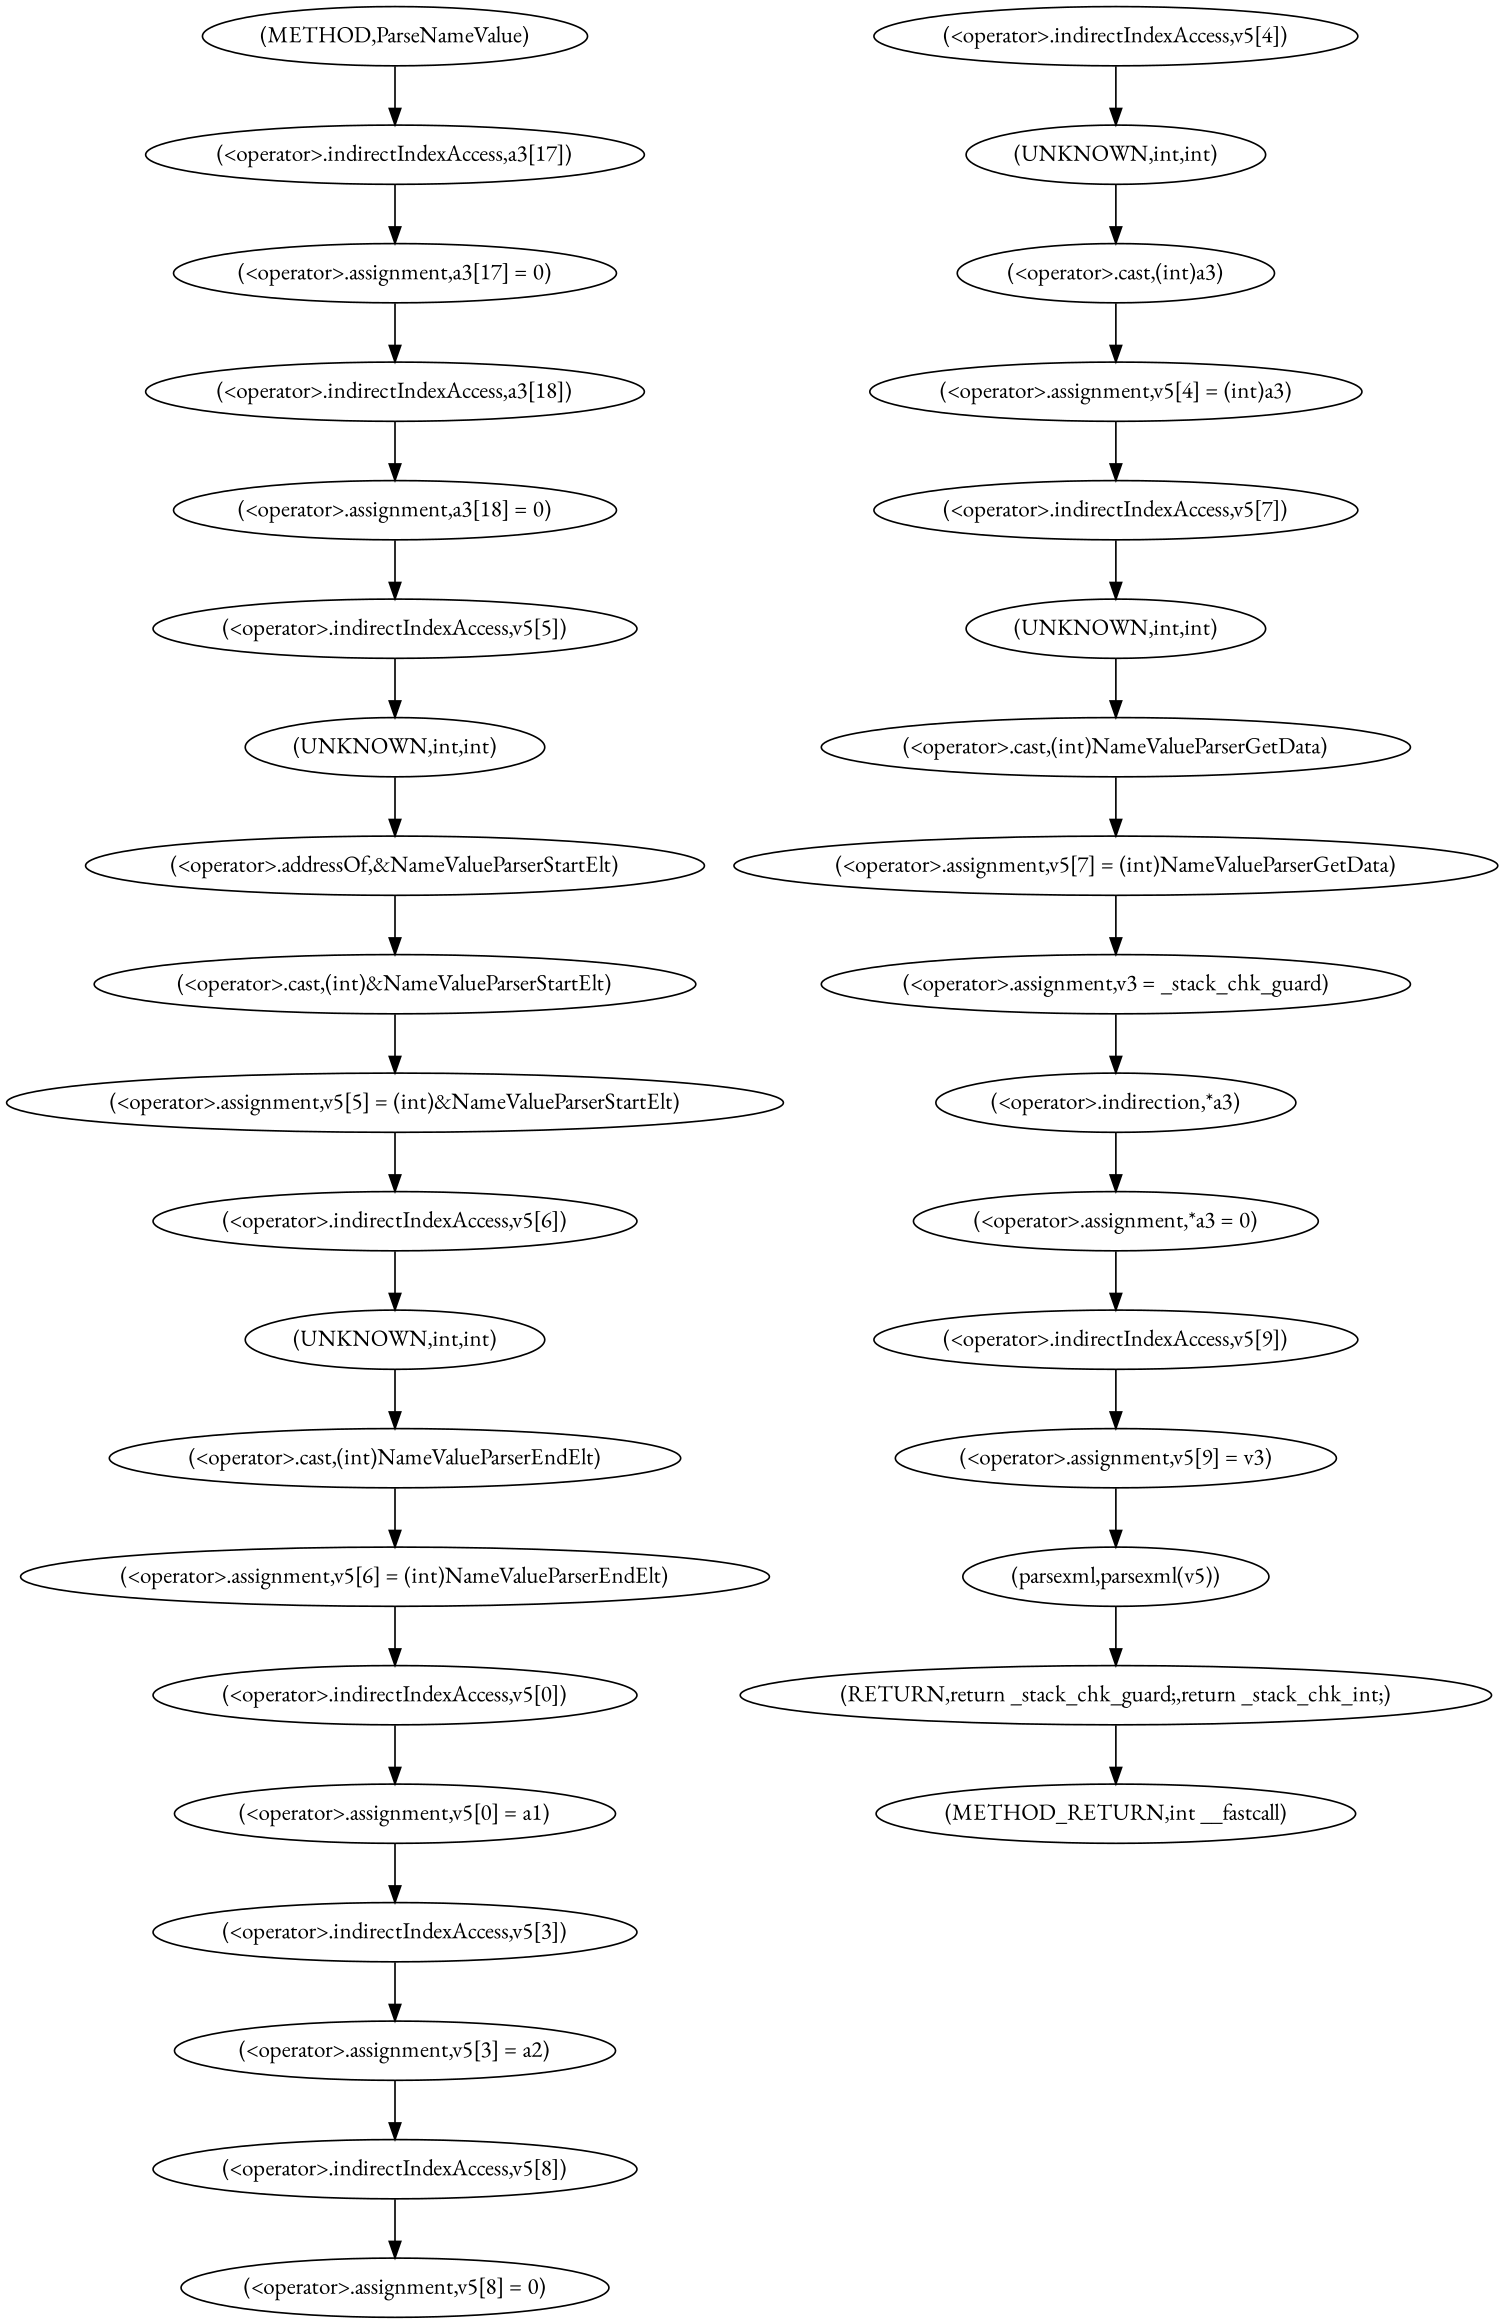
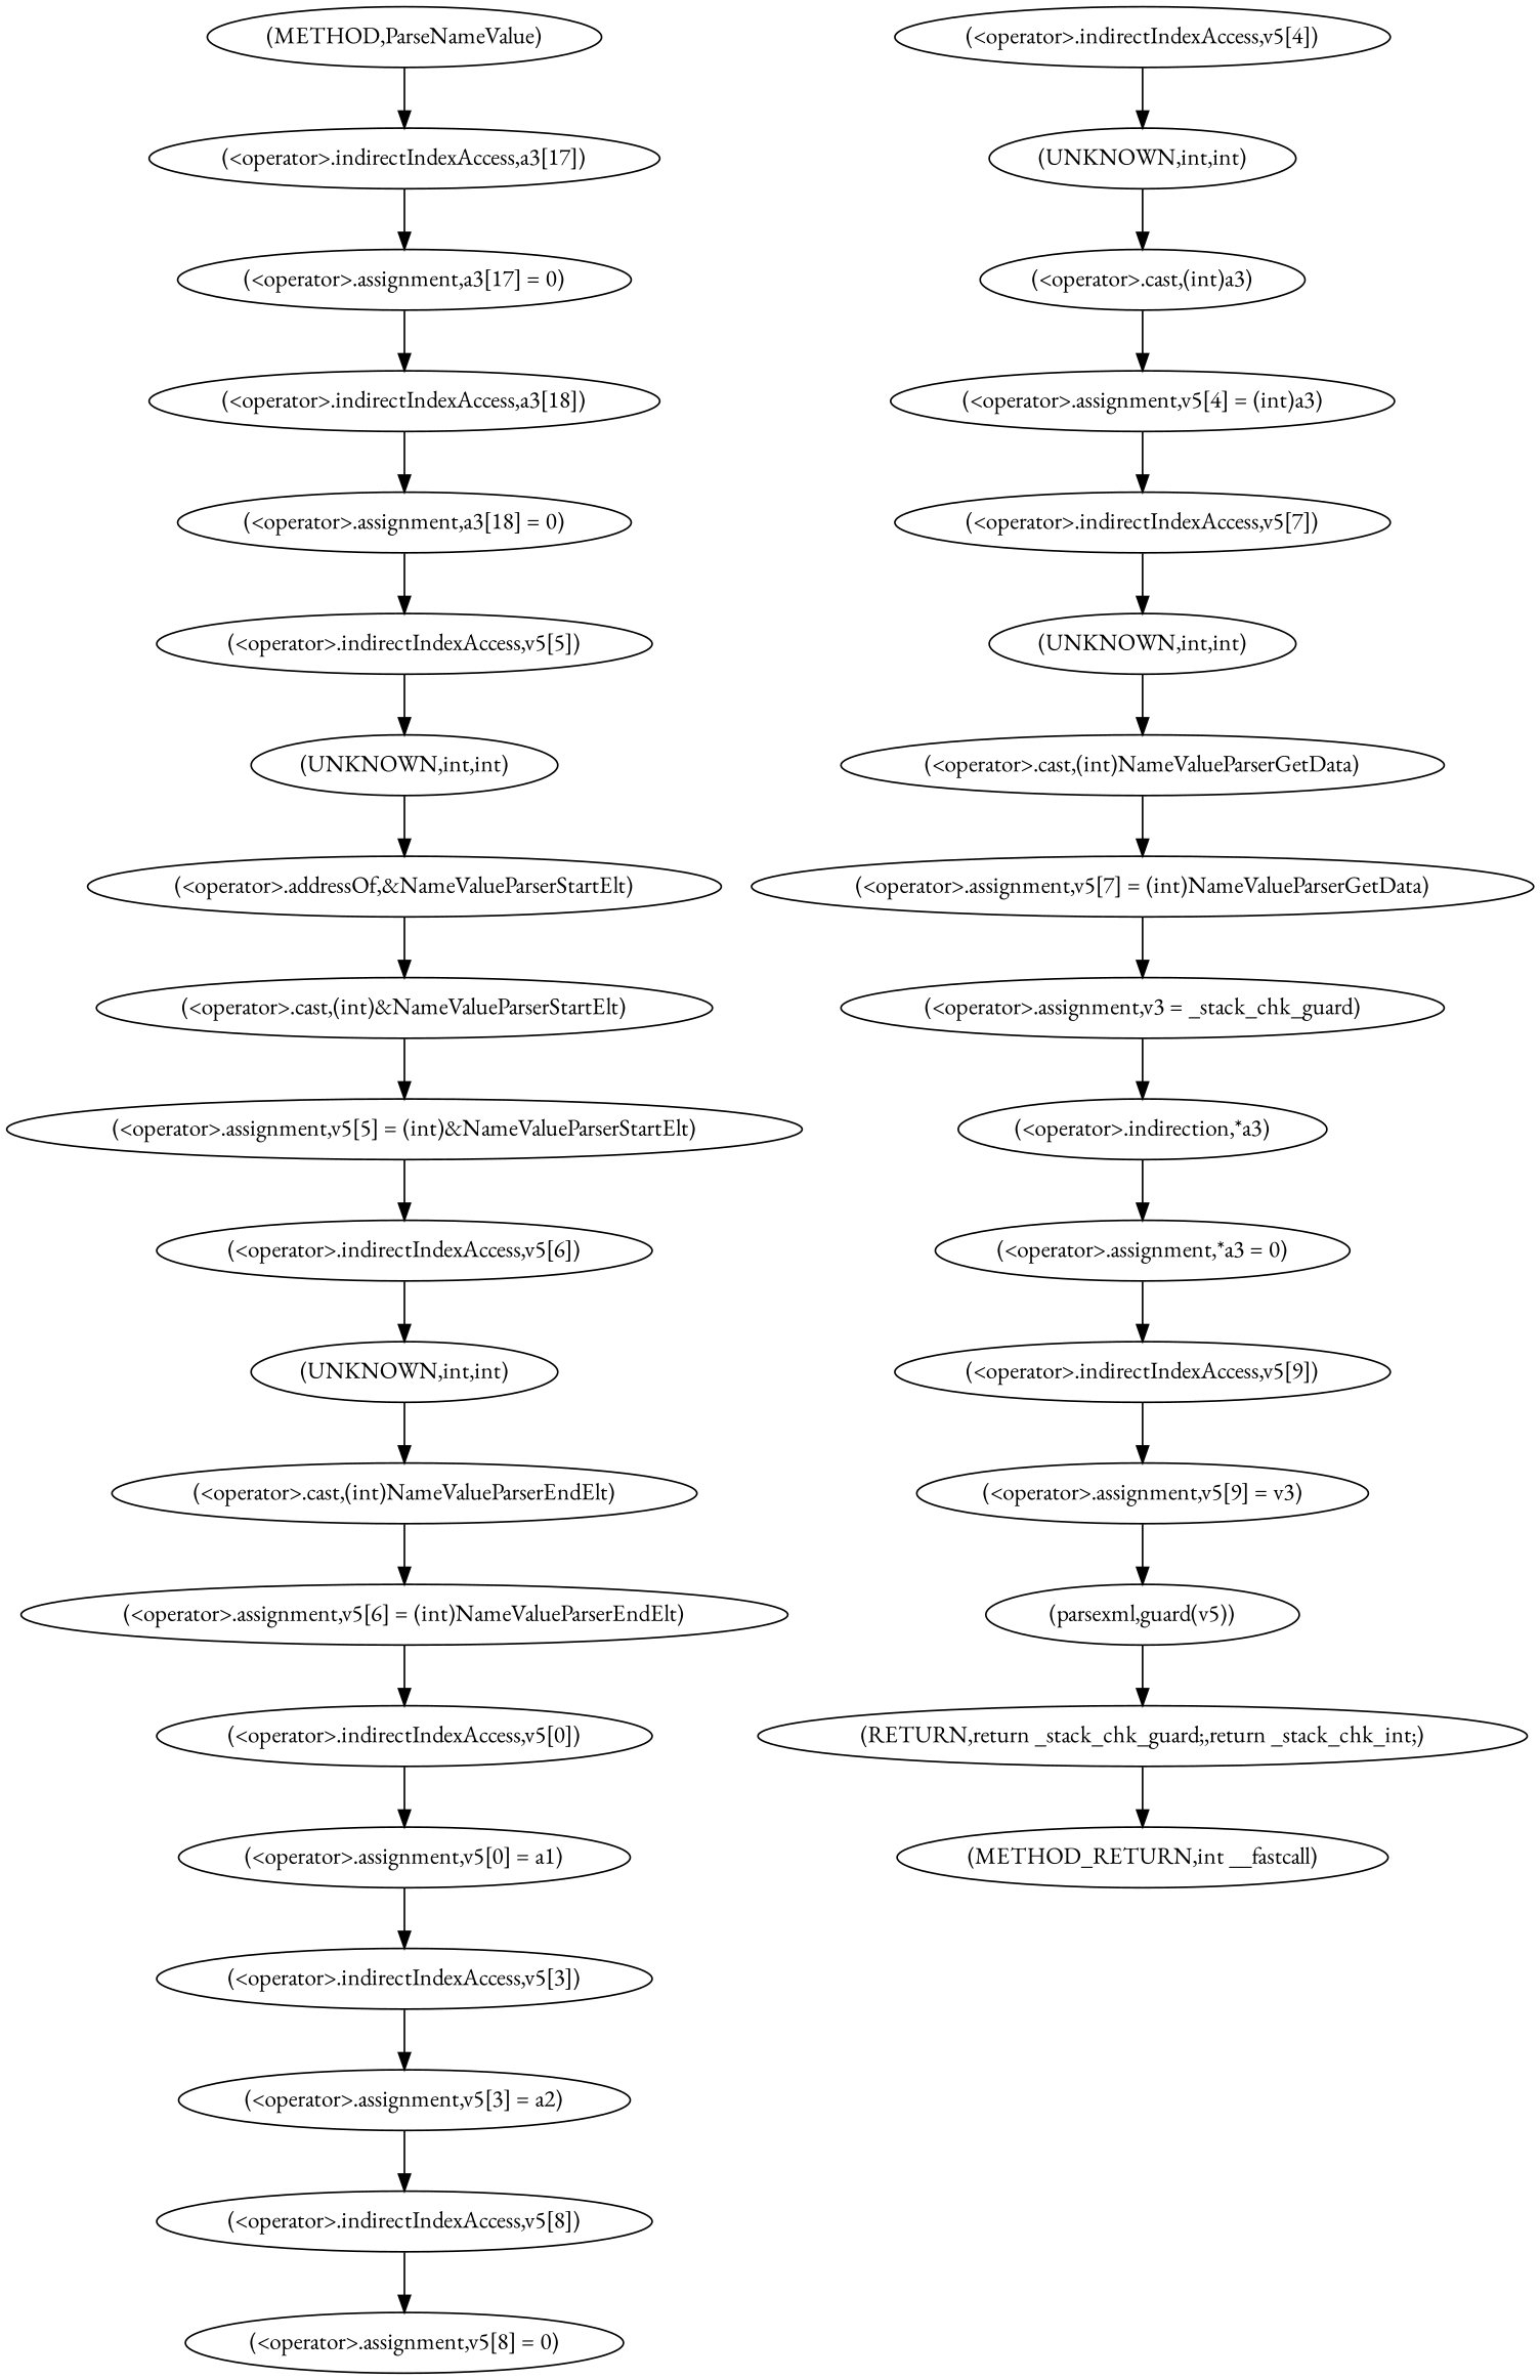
  digraph {
    fontname="EB Garamond"
    node [fontname="EB Garamond"]
    edge [fontname="EB Garamond"]
    n1 [label="(<operator>.assignment,a3[17] = 0)"]
    n2 [label="(<operator>.indirectIndexAccess,a3[18])"]
    n3 [label="(<operator>.assignment,a3[18] = 0)"]
    n4 [label="(<operator>.indirectIndexAccess,a3[17])"]
    n5 [label="(<operator>.indirectIndexAccess,v5[5])"]
    n6 [label="(UNKNOWN,int,int)"]
    n7 [label="(<operator>.assignment,v5[5] = (int)&NameValueParserStartElt)"]
    n8 [label="(<operator>.indirectIndexAccess,v5[6])"]
    n9 [label="(UNKNOWN,int,int)"]
    n10 [label="(<operator>.addressOf,&NameValueParserStartElt)"]
    n11 [label="(<operator>.cast,(int)&NameValueParserStartElt)"]
    n12 [label="(<operator>.assignment,v5[6] = (int)NameValueParserEndElt)"]
    n13 [label="(<operator>.indirectIndexAccess,v5[0])"]
    n14 [label="(<operator>.assignment,v5[0] = a1)"]
    n15 [label="(<operator>.cast,(int)NameValueParserEndElt)"]
    n16 [label="(<operator>.indirectIndexAccess,v5[3])"]
    n17 [label="(<operator>.assignment,v5[3] = a2)"]
    n18 [label="(<operator>.indirectIndexAccess,v5[8])"]
    n19 [label="(<operator>.assignment,v5[8] = 0)"]
    n20 [label="(<operator>.indirectIndexAccess,v5[4])"]
    n21 [label="(UNKNOWN,int,int)"]
    n22 [label="(<operator>.assignment,v5[4] = (int)a3)"]
    n23 [label="(<operator>.indirectIndexAccess,v5[7])"]
    n24 [label="(UNKNOWN,int,int)"]
    n25 [label="(<operator>.cast,(int)a3)"]
    n26 [label="(<operator>.assignment,v5[7] = (int)NameValueParserGetData)"]
    n27 [label="(<operator>.assignment,v3 = _stack_chk_guard)"]
    n28 [label="(<operator>.indirection,*a3)"]
    n29 [label="(<operator>.cast,(int)NameValueParserGetData)"]
    n30 [label="(<operator>.assignment,*a3 = 0)"]
    n31 [label="(<operator>.indirectIndexAccess,v5[9])"]
    n32 [label="(<operator>.assignment,v5[9] = v3)"]
-   n33 [label="(parsexml,parsexml(v5))"]
+   n33 [label="(parsexml,guard(v5))"]
    n34 [label="(RETURN,return _stack_chk_guard;,return _stack_chk_int;)"]
    n35 [label="(METHOD_RETURN,int __fastcall)"]
    n36 [label="(METHOD,ParseNameValue)"]
    n1 -> n2
    n2 -> n3
    n3 -> n5
    n4 -> n1
    n5 -> n6
    n6 -> n10
    n7 -> n8
    n8 -> n9
    n9 -> n15
    n10 -> n11
    n11 -> n7
    n12 -> n13
    n13 -> n14
    n14 -> n16
    n15 -> n12
    n16 -> n17
    n17 -> n18
    n18 -> n19
    n20 -> n21
    n21 -> n25
    n22 -> n23
    n23 -> n24
    n24 -> n29
    n25 -> n22
    n26 -> n27
    n27 -> n28
    n28 -> n30
    n29 -> n26
    n30 -> n31
    n31 -> n32
    n32 -> n33
    n33 -> n34
    n34 -> n35
    n36 -> n4
  }
